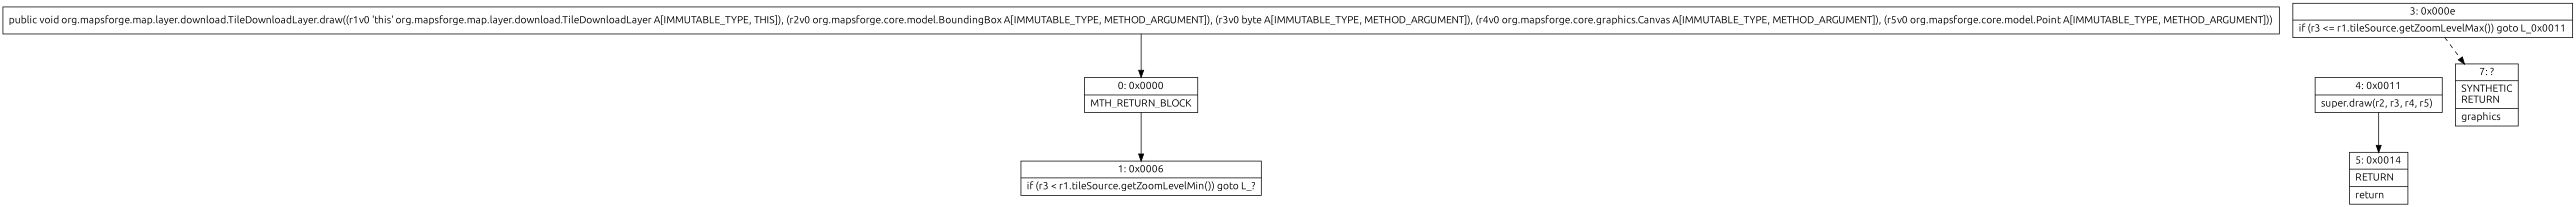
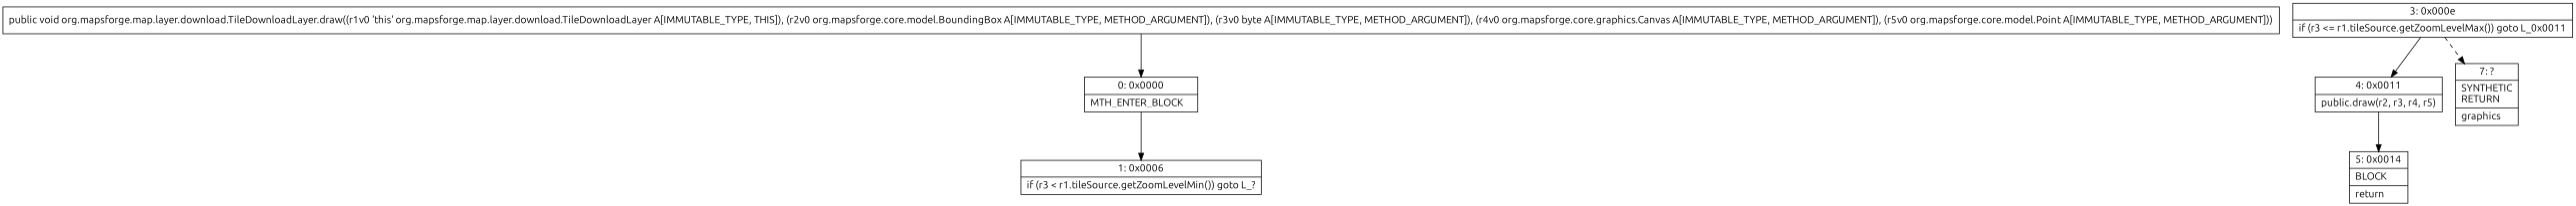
  digraph {
    fontname=Ubuntu
    node [fontname=Ubuntu shape=record]
    edge [fontname=Ubuntu]
-   n1 [label="{0\:\ 0x0000|MTH_RETURN_BLOCK\l}"]
+   n1 [label="{0\:\ 0x0000|MTH_ENTER_BLOCK\l}"]
    n2 [label="{1\:\ 0x0006|if (r3 \< r1.tileSource.getZoomLevelMin()) goto L_?\l}"]
    n3 [label="{3\:\ 0x000e|if (r3 \<= r1.tileSource.getZoomLevelMax()) goto L_0x0011\l}"]
-   n4 [label="{4\:\ 0x0011|super.draw(r2, r3, r4, r5)\l}"]
+   n4 [label="{4\:\ 0x0011|public.draw(r2, r3, r4, r5)\l}"]
    n5 [label="{7\:\ ?|SYNTHETIC\lRETURN\l|graphics\l}"]
-   n6 [label="{5\:\ 0x0014|RETURN\l|return\l}"]
+   n6 [label="{5\:\ 0x0014|BLOCK\l|return\l}"]
    n7 [label="{public void org.mapsforge.map.layer.download.TileDownloadLayer.draw((r1v0 'this' org.mapsforge.map.layer.download.TileDownloadLayer A[IMMUTABLE_TYPE, THIS]), (r2v0 org.mapsforge.core.model.BoundingBox A[IMMUTABLE_TYPE, METHOD_ARGUMENT]), (r3v0 byte A[IMMUTABLE_TYPE, METHOD_ARGUMENT]), (r4v0 org.mapsforge.core.graphics.Canvas A[IMMUTABLE_TYPE, METHOD_ARGUMENT]), (r5v0 org.mapsforge.core.model.Point A[IMMUTABLE_TYPE, METHOD_ARGUMENT])) }"]
    n1 -> n2
+   n3 -> n4
    n3 -> n5 [style=dashed]
    n4 -> n6
    n7 -> n1
  }
